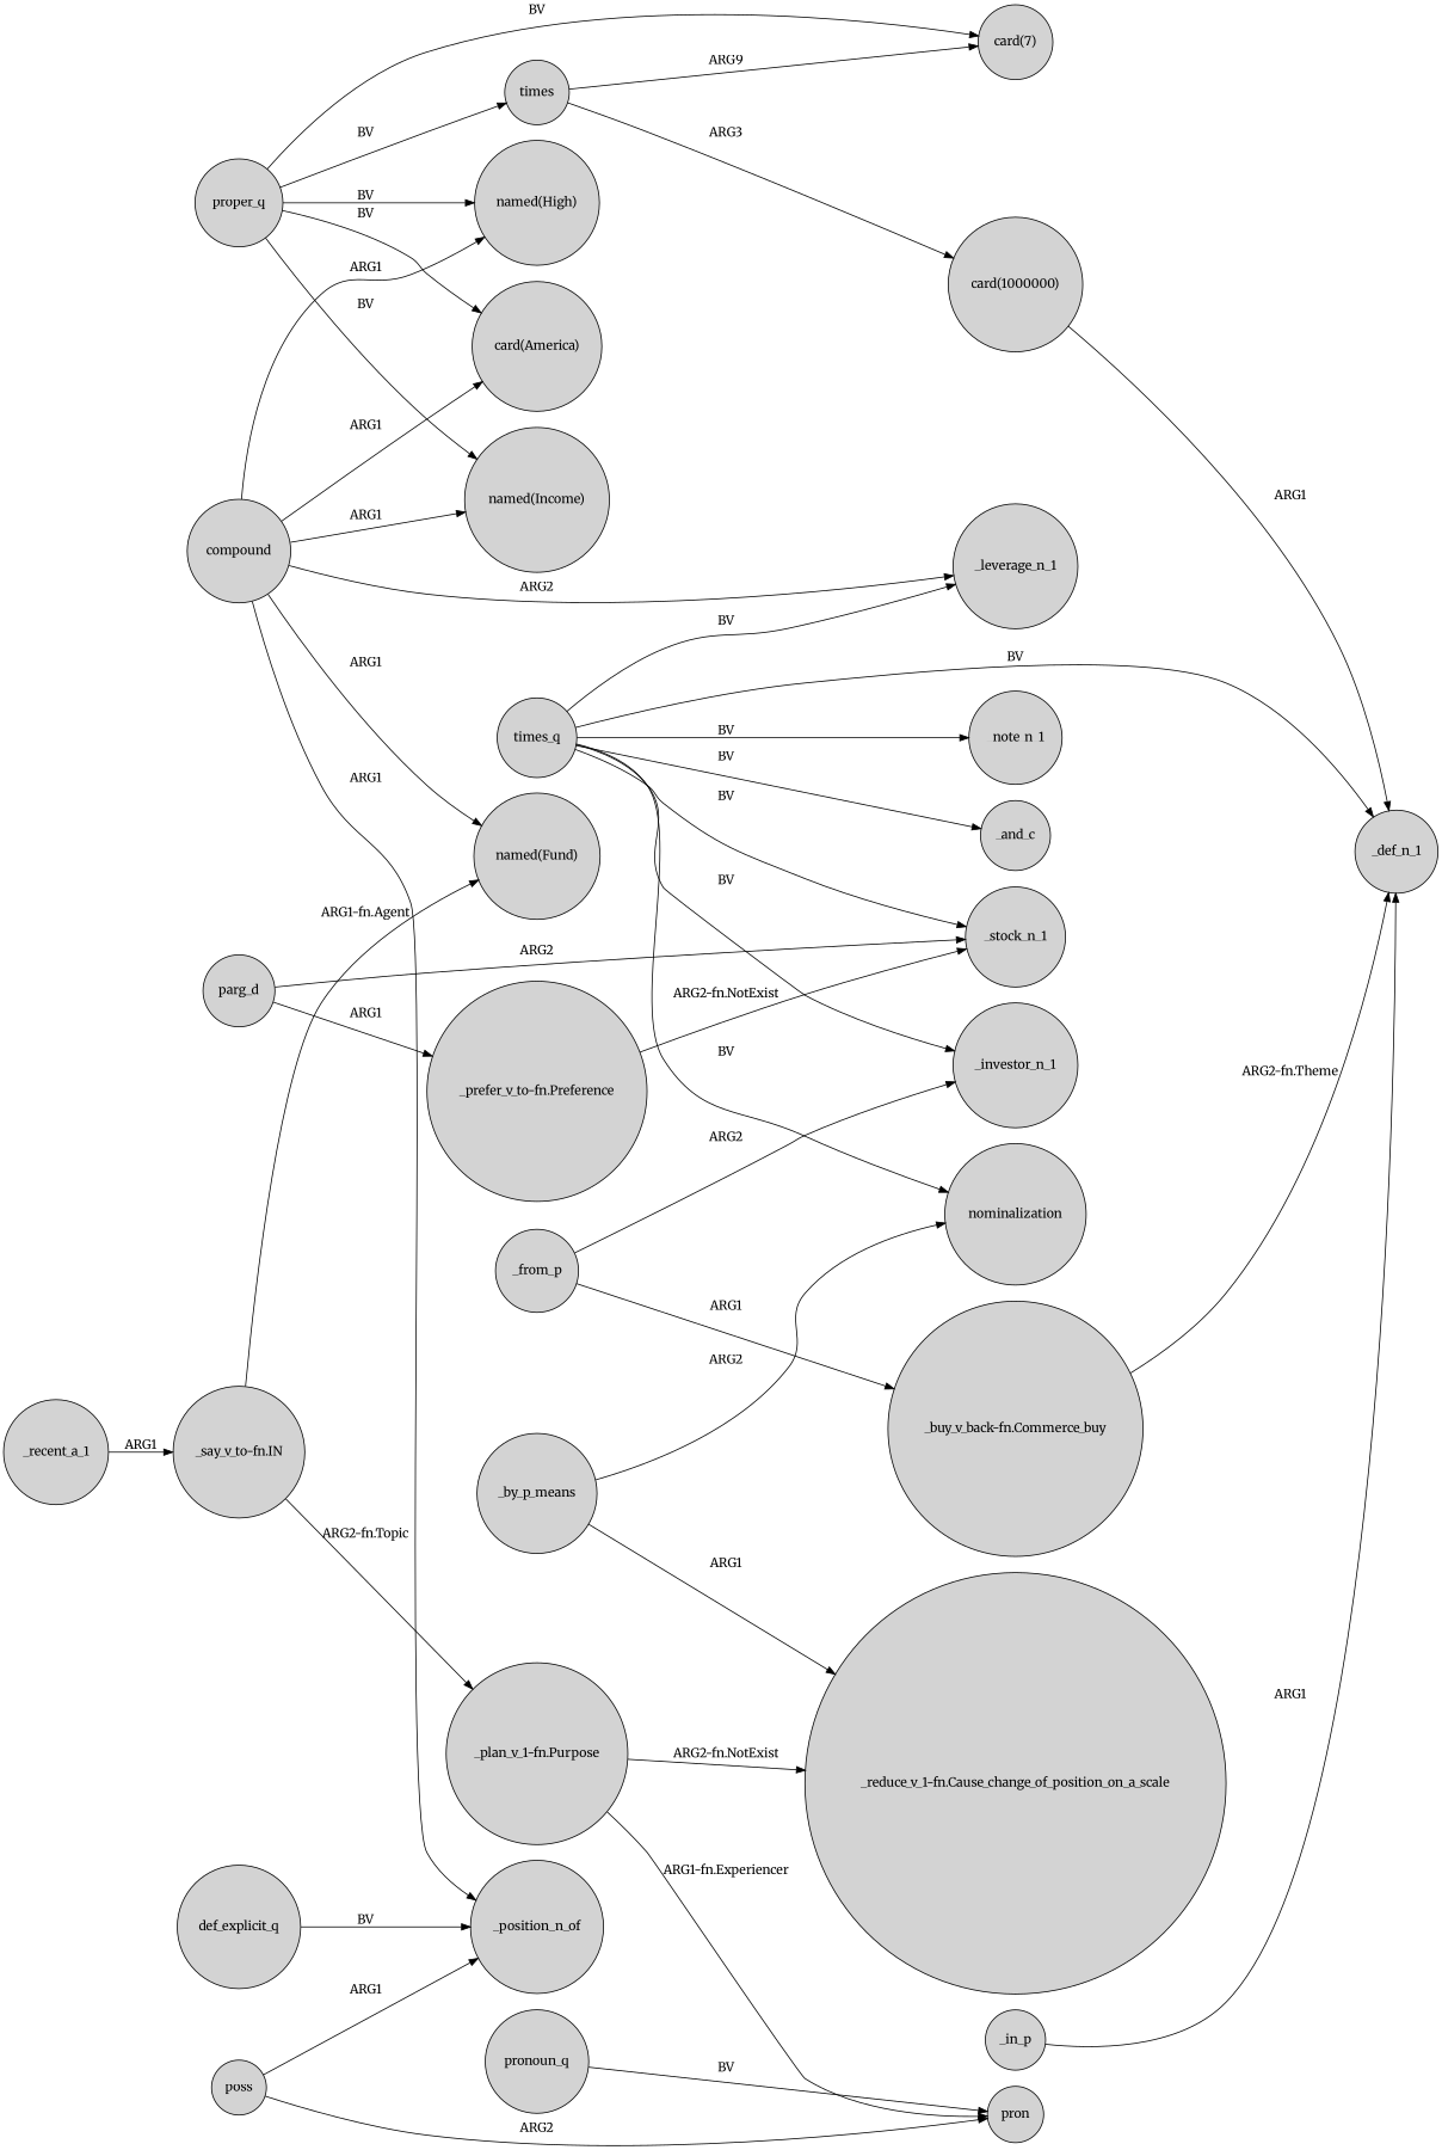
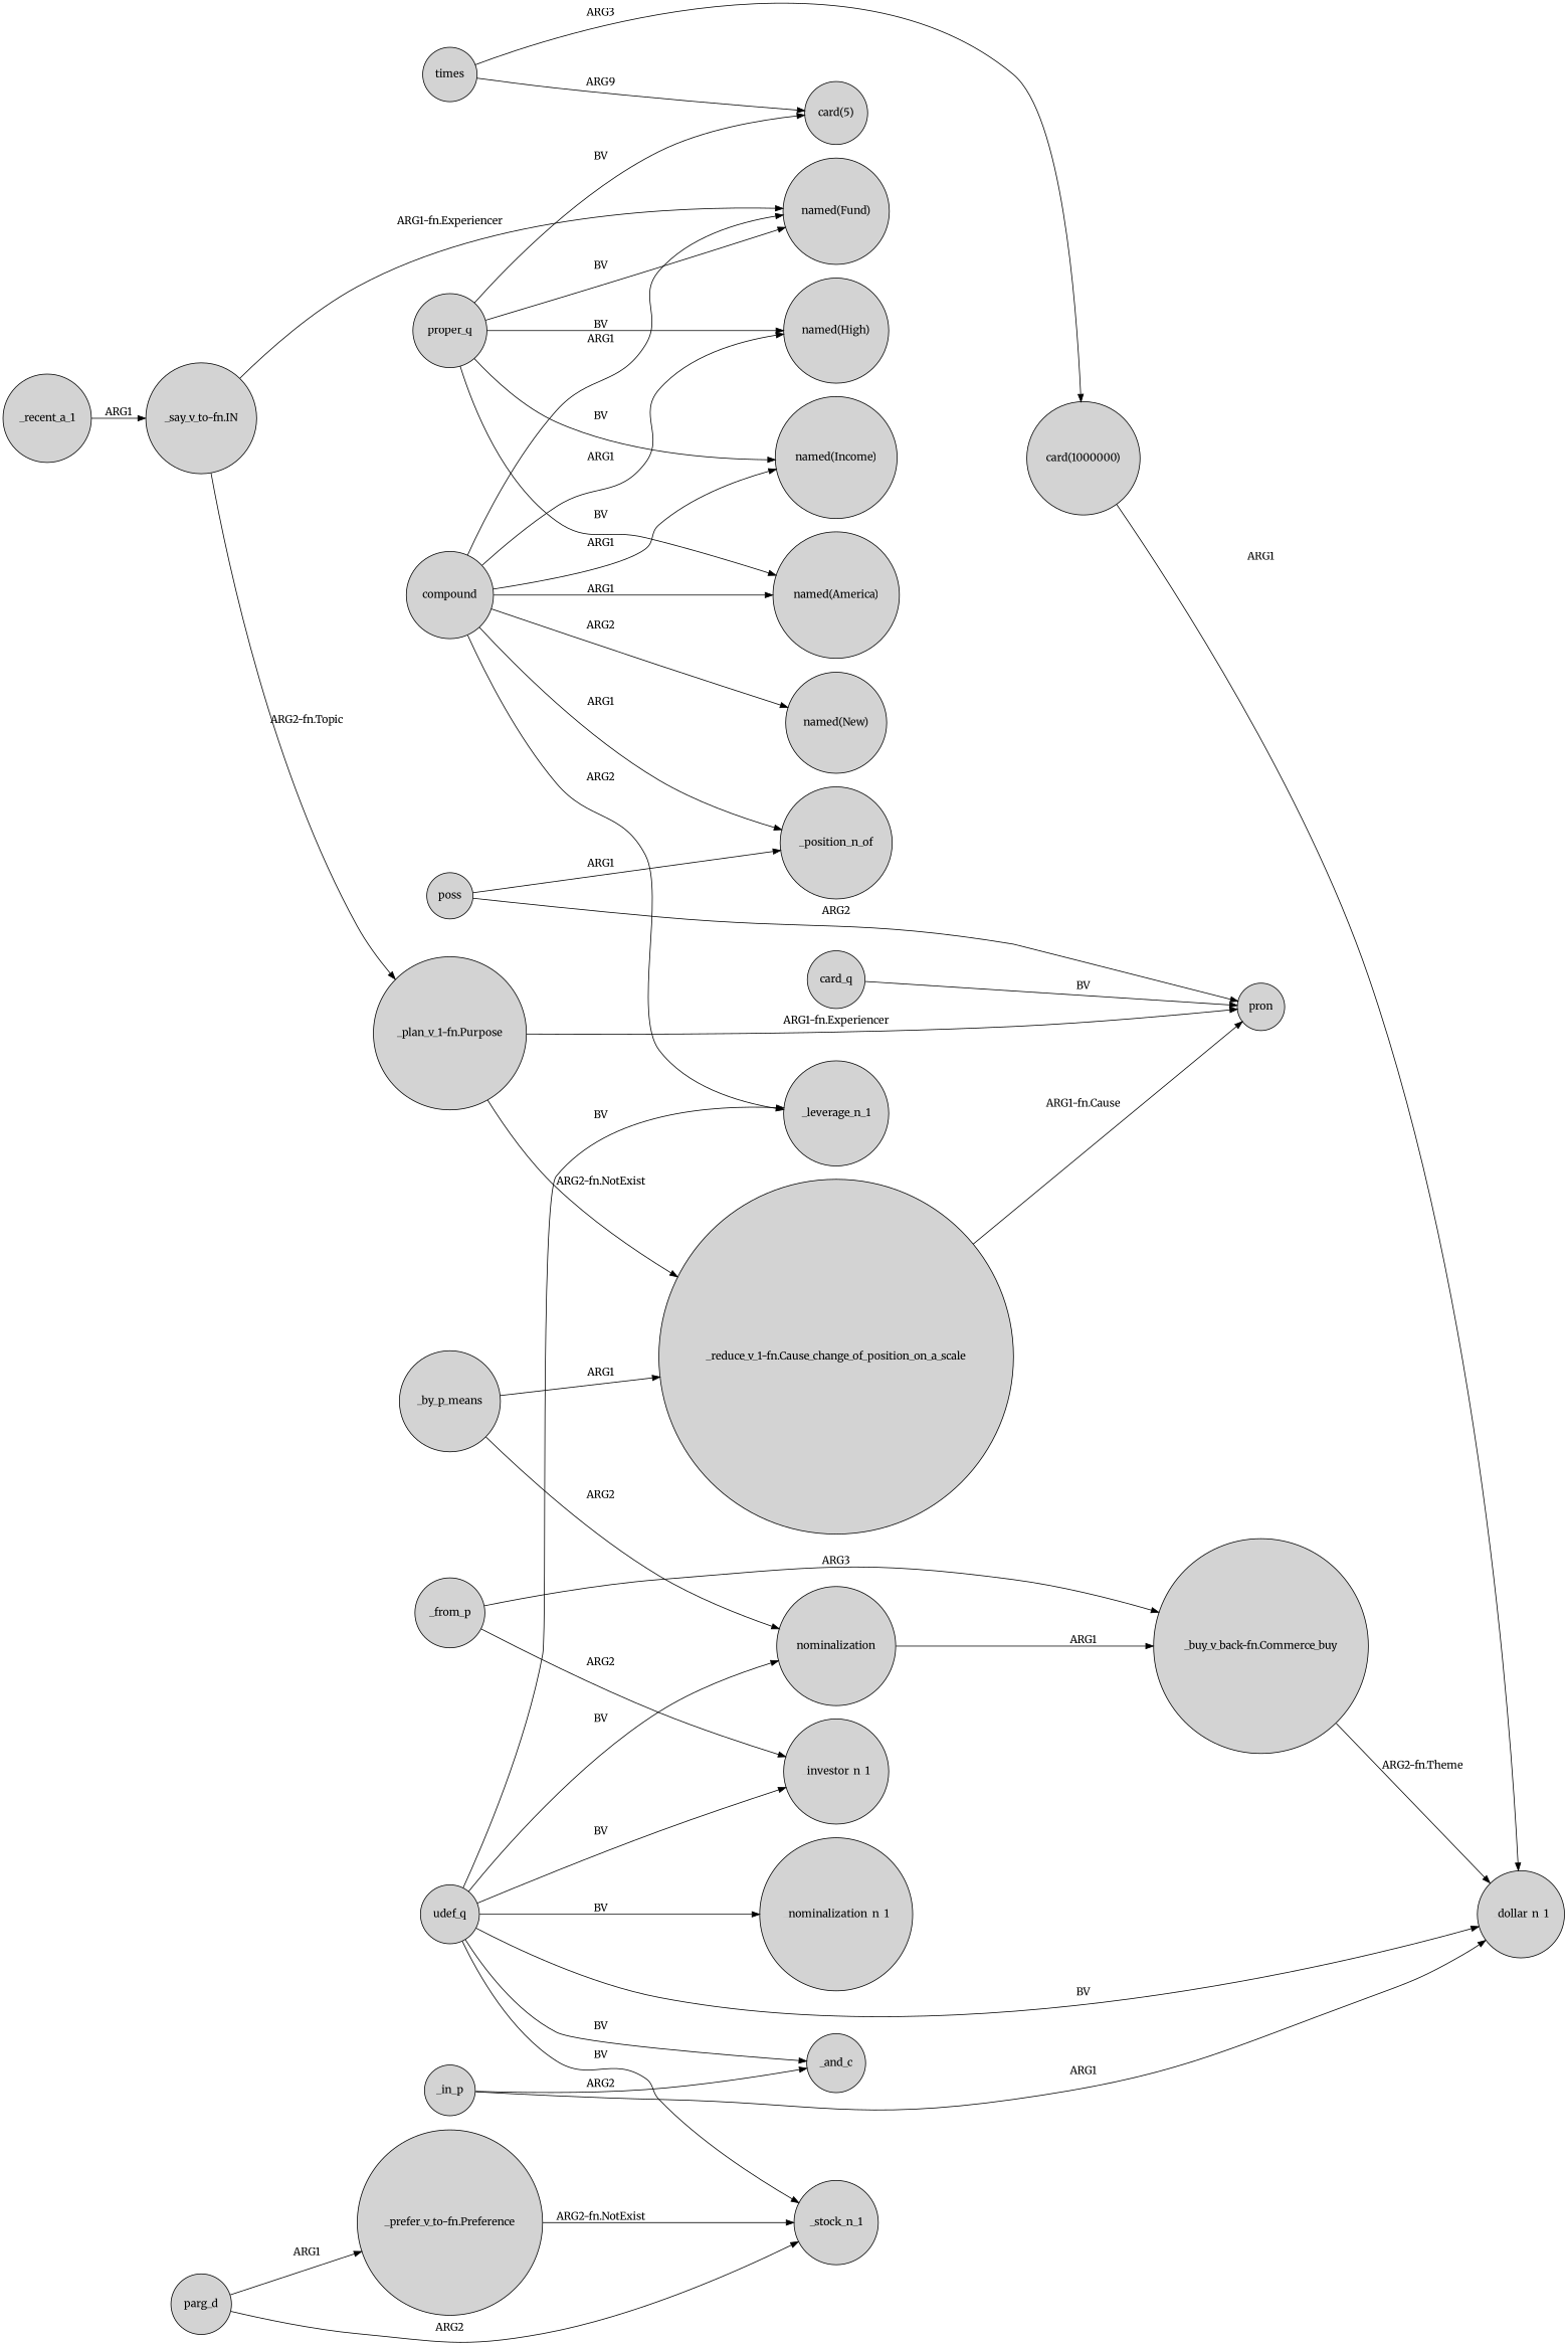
  digraph {
    fontname=Merriweather
    rankdir=LR
    node [fontname=Merriweather shape=circle style=filled]
    edge [fontname=Merriweather]
    times
-   "card(5)" [label="card(7)"]
+   "card(5)"
    "card(1000000)"
-   _dollar_n_1 [label=_def_n_1]
+   _dollar_n_1
    "_prefer_v_to-fn.Preference"
    _stock_n_1
    compound
+   "named(New)"
    "named(Fund)"
-   "named(America)" [label="card(America)"]
+   "named(America)"
    "named(Income)"
    "named(High)"
    _position_n_of
    _leverage_n_1
    _by_p_means
    nominalization
    "_reduce_v_1-fn.Cause_change_of_position_on_a_scale"
    "_buy_v_back-fn.Commerce_buy"
    pron
    poss
-   udef_q [label=times_q]
+   udef_q
    _investor_n_1
-   _note_n_1
+   _note_n_1 [label=_nominalization_n_1]
    _and_c
    proper_q
    "_plan_v_1-fn.Purpose"
    _recent_a_1
    "_say_v_to-fn.IN"
-   def_explicit_q
    _from_p
-   pronoun_q
+   pronoun_q [label=card_q]
    parg_d
    _in_p
    times -> "card(5)" [label=ARG9]
    times -> "card(1000000)" [label=ARG3]
    "card(1000000)" -> _dollar_n_1 [label=ARG1]
    "_prefer_v_to-fn.Preference" -> _stock_n_1 [label="ARG2-fn.NotExist"]
+   compound -> "named(New)" [label=ARG2]
    compound -> "named(Fund)" [label=ARG1]
    compound -> "named(America)" [label=ARG1]
    compound -> "named(Income)" [label=ARG1]
    compound -> "named(High)" [label=ARG1]
    compound -> _position_n_of [label=ARG1]
    compound -> _leverage_n_1 [label=ARG2]
    _by_p_means -> nominalization [label=ARG2]
    _by_p_means -> "_reduce_v_1-fn.Cause_change_of_position_on_a_scale" [label=ARG1]
+   nominalization -> "_buy_v_back-fn.Commerce_buy" [label=ARG1]
+   "_reduce_v_1-fn.Cause_change_of_position_on_a_scale" -> pron [label="ARG1-fn.Cause"]
    "_buy_v_back-fn.Commerce_buy" -> _dollar_n_1 [label="ARG2-fn.Theme"]
    poss -> _position_n_of [label=ARG1]
    poss -> pron [label=ARG2]
    udef_q -> _dollar_n_1 [label=BV]
    udef_q -> _stock_n_1 [label=BV]
    udef_q -> _leverage_n_1 [label=BV]
    udef_q -> nominalization [label=BV]
    udef_q -> _investor_n_1 [label=BV]
    udef_q -> _note_n_1 [label=BV]
    udef_q -> _and_c [label=BV]
    proper_q -> "card(5)" [label=BV]
-   proper_q -> times [label=BV]
+   proper_q -> "named(Fund)" [label=BV]
    proper_q -> "named(America)" [label=BV]
    proper_q -> "named(Income)" [label=BV]
    proper_q -> "named(High)" [label=BV]
    "_plan_v_1-fn.Purpose" -> "_reduce_v_1-fn.Cause_change_of_position_on_a_scale" [label="ARG2-fn.NotExist"]
    "_plan_v_1-fn.Purpose" -> pron [label="ARG1-fn.Experiencer"]
    _recent_a_1 -> "_say_v_to-fn.IN" [label=ARG1]
-   "_say_v_to-fn.IN" -> "named(Fund)" [label="ARG1-fn.Agent"]
+   "_say_v_to-fn.IN" -> "named(Fund)" [label="ARG1-fn.Experiencer"]
    "_say_v_to-fn.IN" -> "_plan_v_1-fn.Purpose" [label="ARG2-fn.Topic"]
-   def_explicit_q -> _position_n_of [label=BV]
-   _from_p -> "_buy_v_back-fn.Commerce_buy" [label=ARG1]
+   _from_p -> "_buy_v_back-fn.Commerce_buy" [label=ARG3]
    _from_p -> _investor_n_1 [label=ARG2]
    pronoun_q -> pron [label=BV]
    parg_d -> "_prefer_v_to-fn.Preference" [label=ARG1]
    parg_d -> _stock_n_1 [label=ARG2]
    _in_p -> _dollar_n_1 [label=ARG1]
+   _in_p -> _and_c [label=ARG2]
  }
